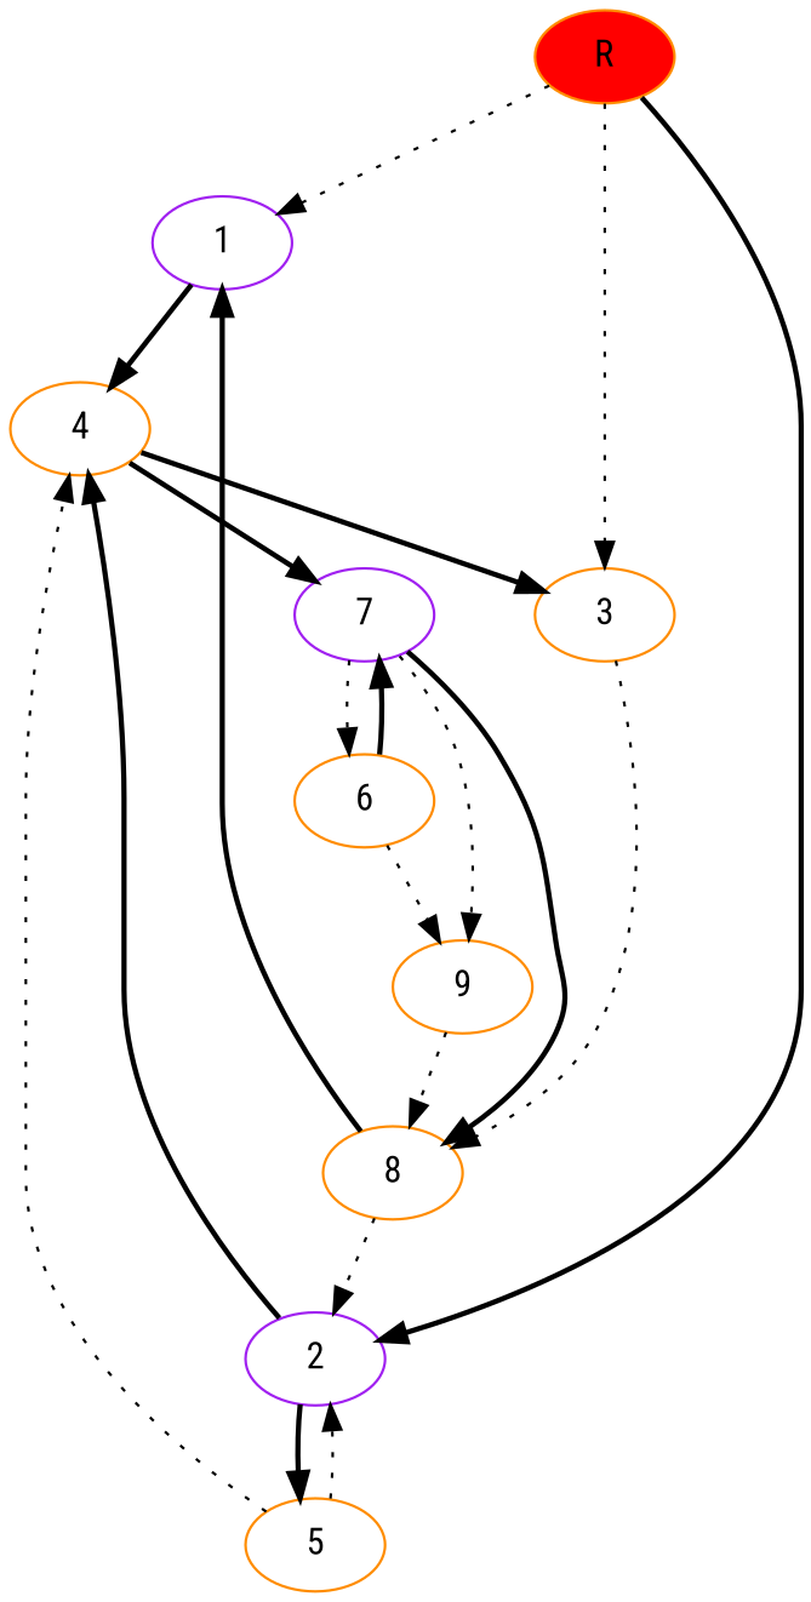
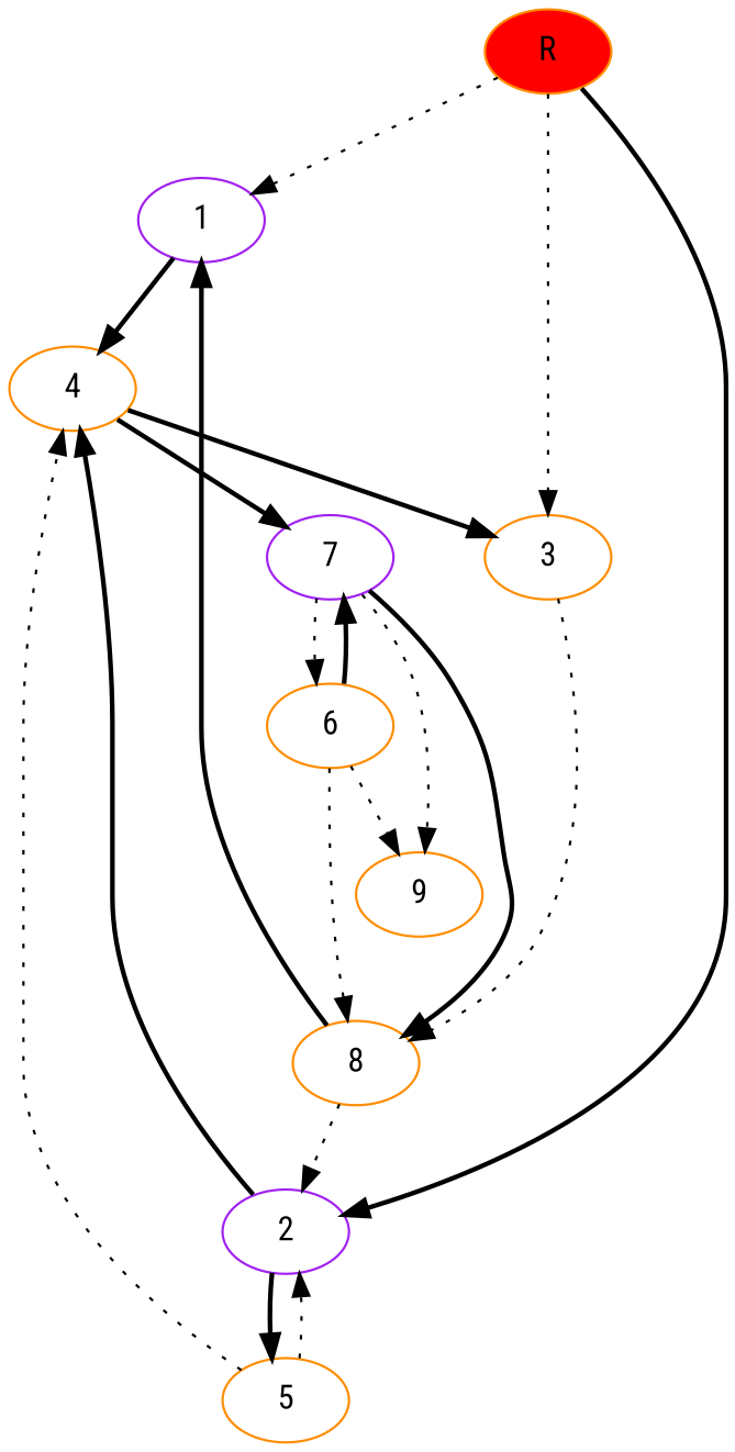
  digraph {
    fontname="Roboto Condensed"
    node [color=darkorange fontname="Roboto Condensed"]
    edge [fontname="Roboto Condensed" style=dotted]
    1 [color=purple]
    4
    3
    7 [color=purple]
    2 [color=purple]
    5
    8
    6
    9
    R [fillcolor="#ff0000" style=filled]
    1 -> 4 [style=bold]
    4 -> 3 [style=bold]
    4 -> 7 [style=bold]
    3 -> 8
    7 -> 8 [style=bold]
    7 -> 6
    7 -> 9
    2 -> 4 [style=bold]
    2 -> 5 [style=bold]
    5 -> 4
    5 -> 2
    8 -> 1 [style=bold]
    8 -> 2
    6 -> 7 [style=bold]
-   9 -> 8
+   6 -> 8
    6 -> 9
    R -> 1
    R -> 3
    R -> 2 [style=bold]
  }
